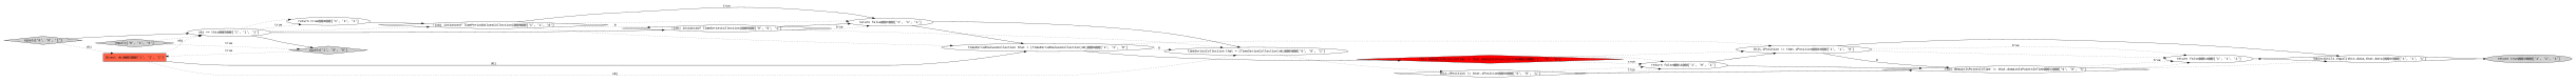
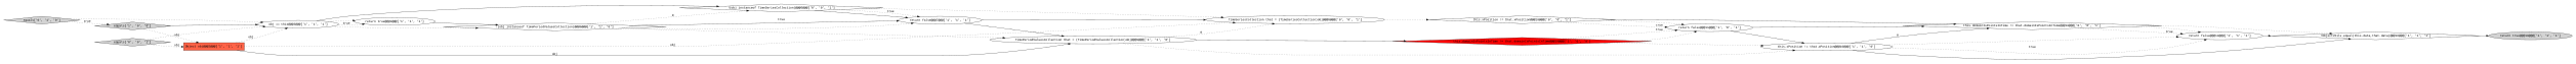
  digraph {
    fontname="Liberation Mono"
    rankdir=LR
    node [fillcolor=white fontname="Liberation Mono" shape=ellipse style=filled]
    edge [fontname="Liberation Mono" style=dotted]
    n1 [fillcolor=lightgray label="return true@@@19@@@['1', '1', '1']"]
    n2 [label="!ObjectUtils.equal(this.data,that.data)@@@16@@@['1', '1', '1']" shape=diamond]
    n3 [label="TimeSeriesCollection that = (TimeSeriesCollection)obj@@@9@@@['0', '0', '1']"]
    n4 [label="this.xPosition != that.xPosition@@@10@@@['0', '0', '1']" shape=diamond]
    n5 [label="return false@@@11@@@['1', '0', '1']"]
    n6 [label="this.domainIsPointsInTime != that.domainIsPointsInTime@@@13@@@['0', '0', '1']" shape=diamond]
    n7 [fillcolor=lightgray label="equals['1', '0', '0']" shape=diamond]
    n8 [label="obj == this@@@3@@@['1', '1', '1']"]
    n9 [fillcolor=tomato label="Object obj@@@2@@@['1', '1', '1']" shape=box]
    n10 [label="return true@@@4@@@['1', '1', '1']"]
    n11 [label="!(obj instanceof TimePeriodValuesCollection)@@@6@@@['1', '1', '0']" shape=diamond]
    n12 [label="!(obj instanceof TimeSeriesCollection)@@@6@@@['0', '0', '1']" shape=diamond]
    n13 [label="TimePeriodValuesCollection that = (TimePeriodValuesCollection)obj@@@9@@@['1', '1', '0']"]
    n14 [label="return false@@@7@@@['1', '1', '1']"]
    n15 [label="return false@@@14@@@['1', '1', '1']"]
    n16 [fillcolor=red label="this.domainIsPointsInTime != that.domainIsPointsInTime@@@10@@@['1', '0', '0']" shape=diamond]
    n17 [label="this.xPosition != that.xPosition@@@10@@@['1', '1', '0']"]
    n18 [fillcolor=lightgray label="equals['0', '0', '1']" shape=diamond]
    n19 [fillcolor=lightgray label="equals['0', '1', '0']" shape=diamond]
    n2 -> n1 [style=solid]
    n3 -> n4
    n4 -> n5
    n4 -> n5 [label=true]
    n4 -> n6 [style=solid]
    n5 -> n6 [style=solid]
    n5 -> n17 [style=solid]
    n6 -> n2
    n6 -> n15
    n6 -> n15 [label=true]
-   n8 -> n7 [style=solid]
-   n7 -> n9 [label=true]
+   n7 -> n8 [style=solid]
+   n7 -> n9 [label=obj]
    n8 -> n10
    n8 -> n10 [label=true]
    n8 -> n11
    n8 -> n12 [style=solid]
    n9 -> n3 [label=obj]
    n9 -> n8 [label=obj]
    n9 -> n13 [label=obj style=solid]
    n10 -> n11 [style=solid]
    n11 -> n12 [label=0]
    n11 -> n13
    n11 -> n14 [label=true style=solid]
    n11 -> n14
    n12 -> n3
    n12 -> n14 [style=solid]
    n12 -> n14 [label=true]
    n13 -> n3 [label=0]
    n13 -> n16 [style=solid]
    n13 -> n17
    n14 -> n3 [style=solid]
    n14 -> n13 [style=solid]
    n15 -> n2 [style=solid]
    n16 -> n5
    n16 -> n5 [label=true]
    n16 -> n17
    n17 -> n2 [style=solid]
    n17 -> n6 [label=0 style=solid]
    n17 -> n15
    n17 -> n15 [label=true]
-   n18 -> n8 [style=solid]
+   n18 -> n8
    n18 -> n9 [label=obj]
    n19 -> n7 [label=true]
    n19 -> n8
  }
